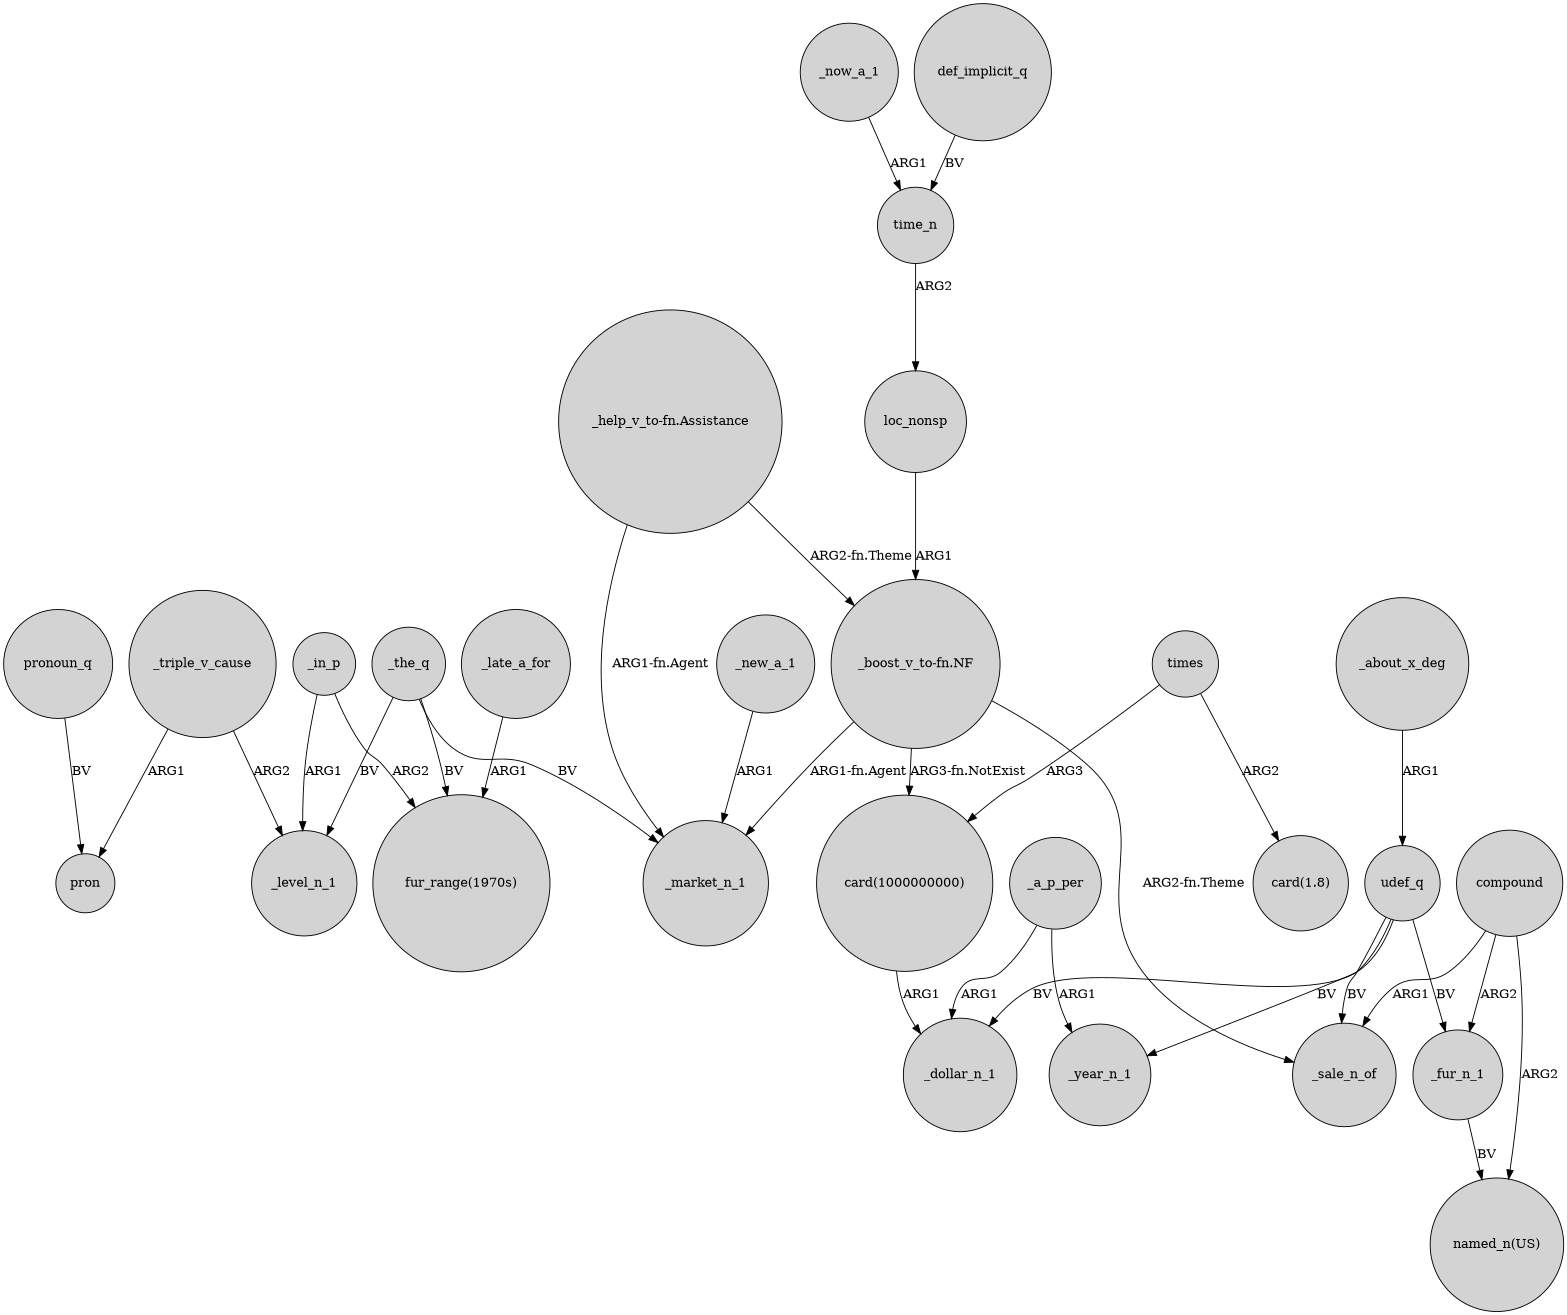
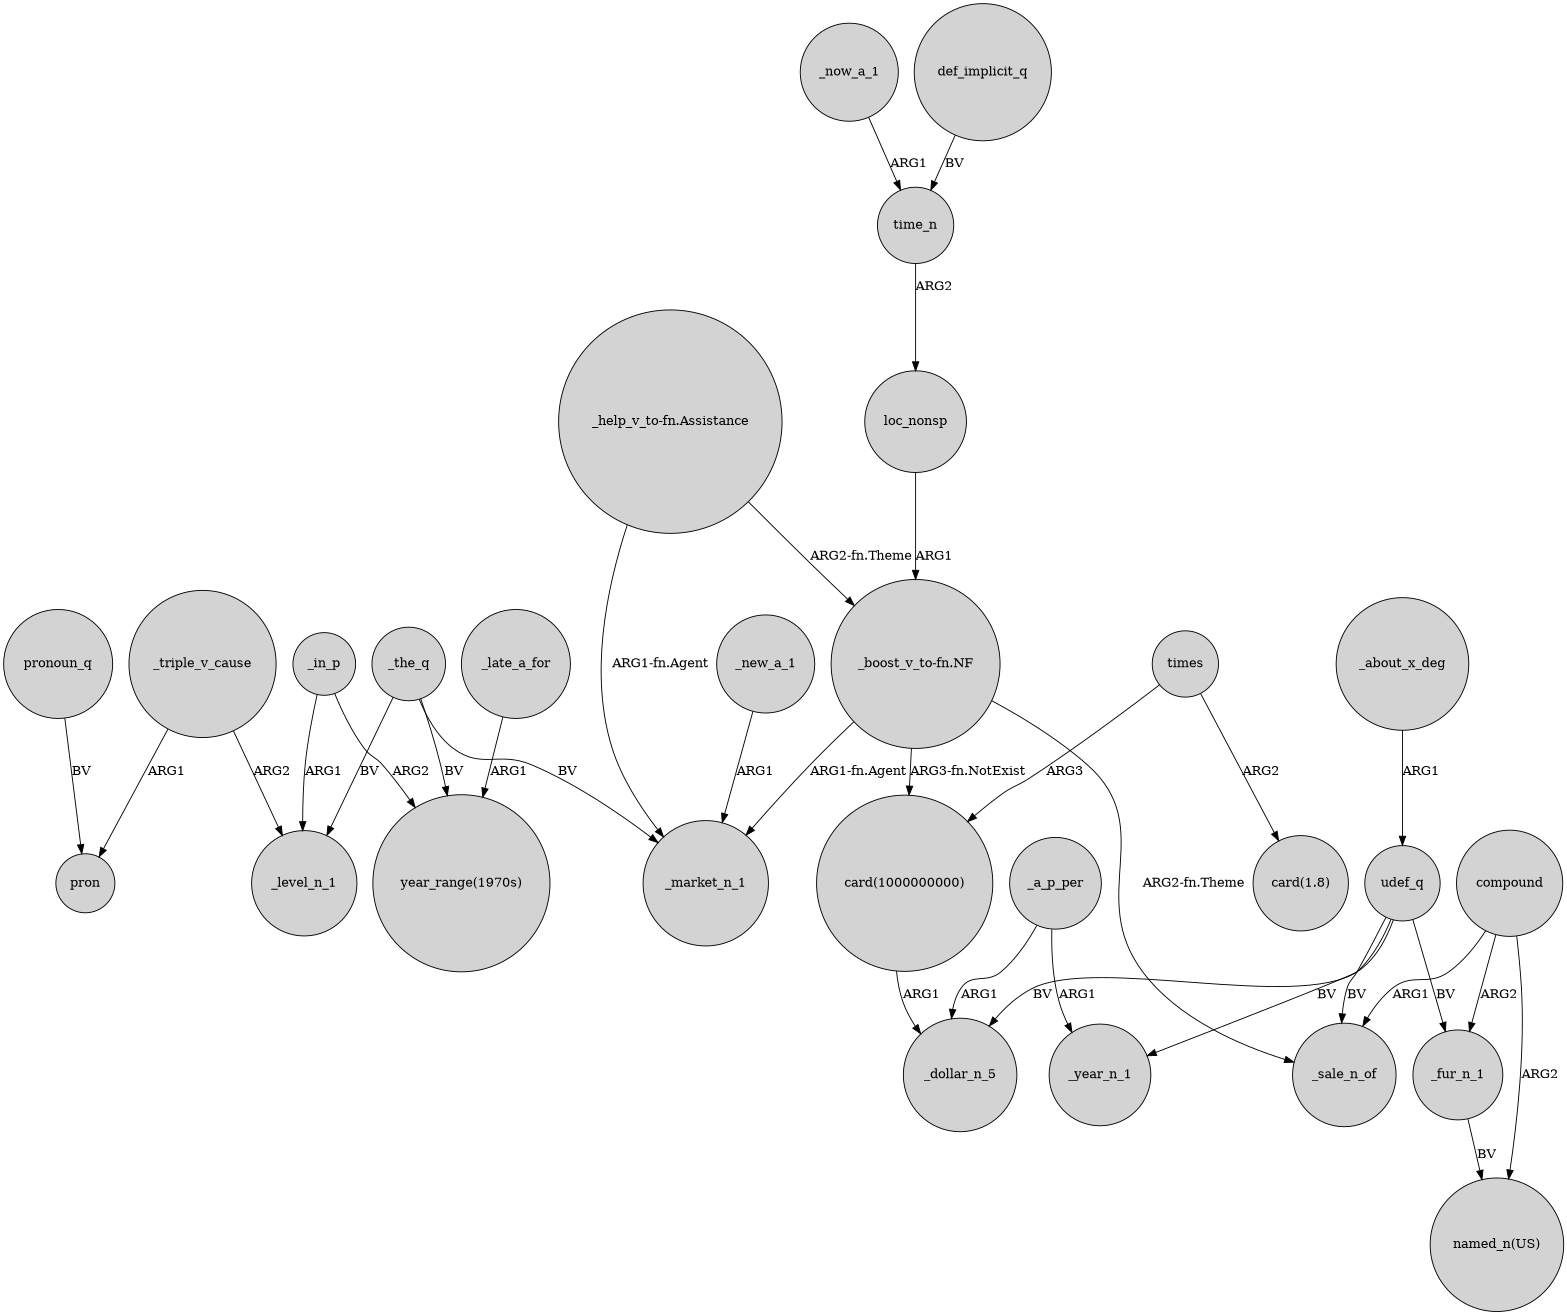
  digraph {
    node [shape=circle style=filled]
    _in_p
    _level_n_1
-   "year_range(1970s)" [label="fur_range(1970s)"]
+   "year_range(1970s)"
    udef_q
    _year_n_1
    _sale_n_of
-   _dollar_n_1
+   _dollar_n_1 [label=_dollar_n_5]
    _fur_n_1
    "named_n(US)"
    _a_p_per
    _triple_v_cause
    pron
    _the_q
    _market_n_1
    _about_x_deg
    "_boost_v_to-fn.NF"
    "card(1000000000)"
    _late_a_for
    compound
    loc_nonsp
    time_n
    times
    "card(1.8)"
    pronoun_q
    "_help_v_to-fn.Assistance"
    _now_a_1
    def_implicit_q
    _new_a_1
    _in_p -> _level_n_1 [label=ARG1]
    _in_p -> "year_range(1970s)" [label=ARG2]
    udef_q -> _year_n_1 [label=BV]
    udef_q -> _sale_n_of [label=BV]
    udef_q -> _dollar_n_1 [label=BV]
    udef_q -> _fur_n_1 [label=BV]
    _fur_n_1 -> "named_n(US)" [label=BV]
    _a_p_per -> _year_n_1 [label=ARG1]
    _a_p_per -> _dollar_n_1 [label=ARG1]
    _triple_v_cause -> _level_n_1 [label=ARG2]
    _triple_v_cause -> pron [label=ARG1]
    _the_q -> _level_n_1 [label=BV]
    _the_q -> "year_range(1970s)" [label=BV]
    _the_q -> _market_n_1 [label=BV]
    _about_x_deg -> udef_q [label=ARG1]
    "_boost_v_to-fn.NF" -> _sale_n_of [label="ARG2-fn.Theme"]
    "_boost_v_to-fn.NF" -> _market_n_1 [label="ARG1-fn.Agent"]
    "_boost_v_to-fn.NF" -> "card(1000000000)" [label="ARG3-fn.NotExist"]
    "card(1000000000)" -> _dollar_n_1 [label=ARG1]
    _late_a_for -> "year_range(1970s)" [label=ARG1]
    compound -> _sale_n_of [label=ARG1]
    compound -> _fur_n_1 [label=ARG2]
    compound -> "named_n(US)" [label=ARG2]
    loc_nonsp -> "_boost_v_to-fn.NF" [label=ARG1]
    time_n -> loc_nonsp [label=ARG2]
    times -> "card(1000000000)" [label=ARG3]
    times -> "card(1.8)" [label=ARG2]
    pronoun_q -> pron [label=BV]
    "_help_v_to-fn.Assistance" -> _market_n_1 [label="ARG1-fn.Agent"]
    "_help_v_to-fn.Assistance" -> "_boost_v_to-fn.NF" [label="ARG2-fn.Theme"]
    _now_a_1 -> time_n [label=ARG1]
    def_implicit_q -> time_n [label=BV]
    _new_a_1 -> _market_n_1 [label=ARG1]
  }
